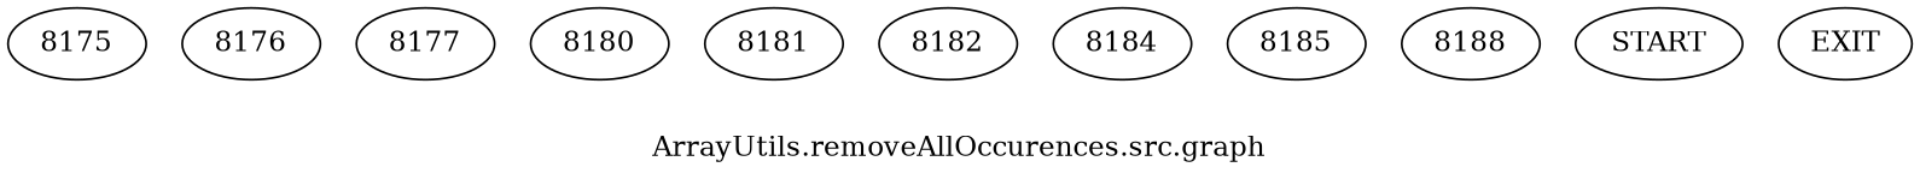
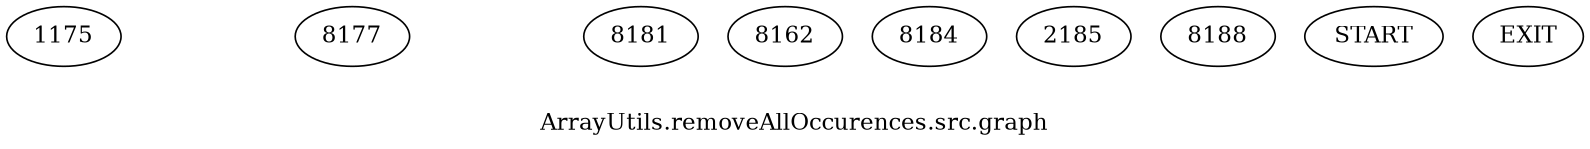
  digraph {
    label="ArrayUtils.removeAllOccurences.src.graph"
-   n1 [label=8175]
-   n2 [label=8176]
+   n1 [label=1175]
    n3 [label=8177]
-   n4 [label=8180]
    n5 [label=8181]
-   n6 [label=8182]
+   n6 [label=8162]
    n7 [label=8184]
-   n8 [label=8185]
+   n8 [label=2185]
    n9 [label=8188]
    n10 [label=START]
    n11 [label=EXIT]
  }
